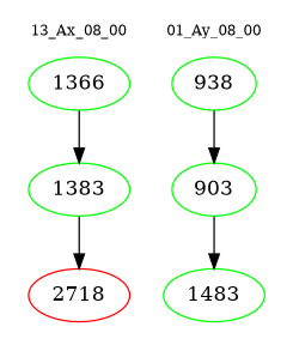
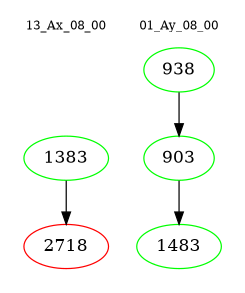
  digraph {
    node [color=green]
    edge [color=black]
-   n1 [label=1366]
    n2 [label=1383]
    n3 [color=red label=2718]
    n4 [label=938]
    n5 [label=903]
    n6 [label=1483]
    subgraph cluster_1 {
      color=white
      fontsize=10
      label="13_Ax_08_00"
-     n1
      n2
      n3
    }
    subgraph cluster_2 {
      color=white
      fontsize=10
      label="01_Ay_08_00"
      n4
      n5
      n6
    }
-   n1 -> n2
    n2 -> n3
    n4 -> n5
    n5 -> n6
  }
